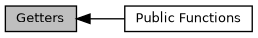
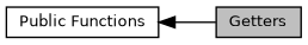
  digraph {
    rankdir=LR
    node [color=black fontname=Helvetica fontsize=10 shape=record style=filled]
    n1 [fillcolor=white height=0.2 label="Public Functions" width=0.4]
    n2 [fillcolor=grey75 fontcolor=black height=0.2 label=Getters width=0.4]
-   n2 -> n1 [dir=back fontname=Helvetica fontsize=10 labelfontname=Helvetica labelfontsize=10 shape=plaintext style=solid]
+   n1 -> n2 [dir=back fontname=Helvetica fontsize=10 labelfontname=Helvetica labelfontsize=10 shape=plaintext style=solid]
  }
